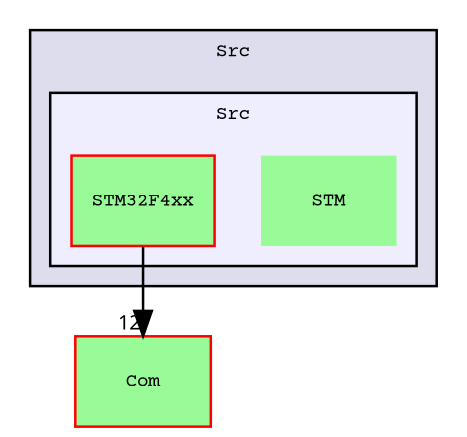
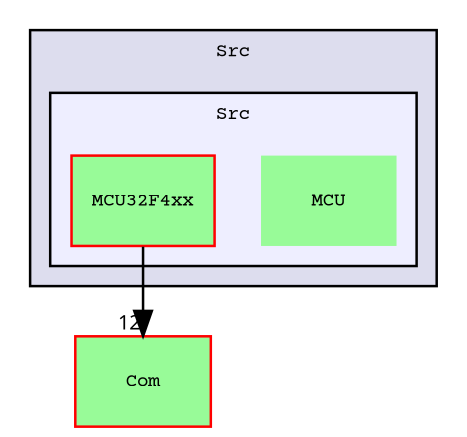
  digraph {
    compound=true
    fontname="Courier Prime"
    node [fontname="Courier Prime" fontsize=8 shape=box style=filled fillcolor=palegreen color=red]
-   n1 [label=STM shape=plaintext color=""]
-   n2 [label=STM32F4xx]
+   n1 [label=MCU shape=plaintext color=""]
+   n2 [label=MCU32F4xx]
    n3 [label=Com]
    subgraph cluster_1 {
      bgcolor="#ddddee"
      fontsize=8
      label=Src
      pencolor=black
      subgraph cluster_2 {
        bgcolor="#eeeeff"
        fontsize=8
        pencolor=black
        n1
        n2
      }
    }
    n2 -> n3 [headlabel=12 labeldistance=1.5 labelfontname=Sans labelfontsize=8 fontname="Courier Prime"]
  }
